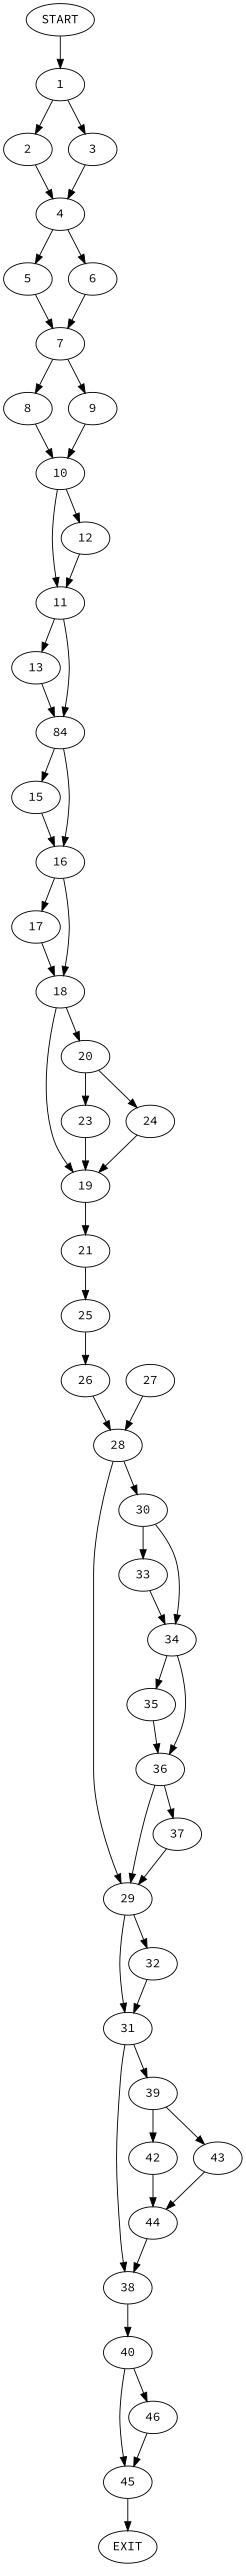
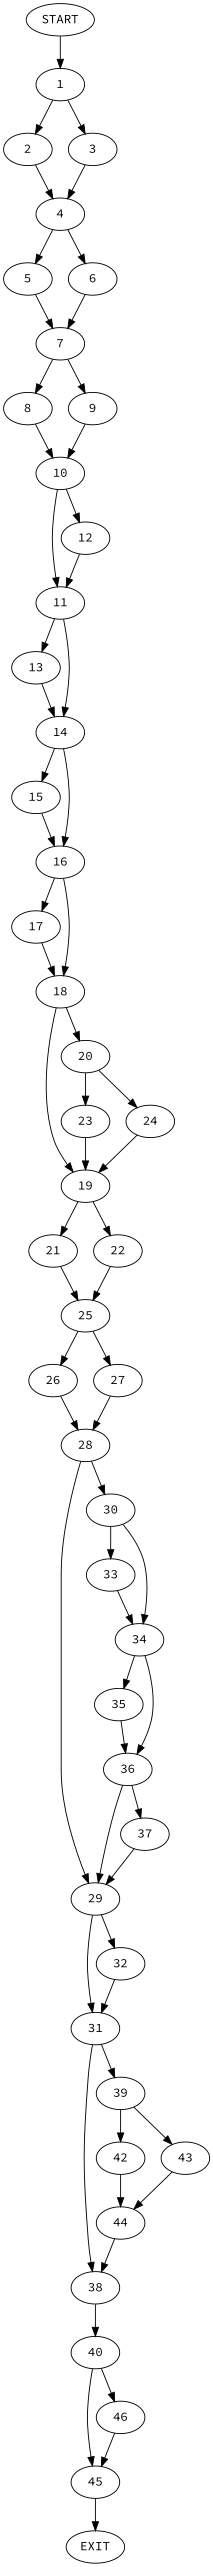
  digraph {
    fontname="Source Code Pro"
    node [fontname="Source Code Pro"]
    edge [fontname="Source Code Pro"]
    n1 [label=START]
    1
    2
    3
    n5 [label=EXIT]
    4
    5
    6
    7
    8
    9
    10
    11
    12
    13
-   14 [label=84]
+   14
    15
    16
    17
    18
    19
    20
    21
+   22
    23
    24
    25
    26
    27
    28
    29
    30
    31
    32
    33
    34
    38
    39
    35
    36
    40
    42
    43
    37
    45
    46
    44
    n1 -> 1
    1 -> 2
    1 -> 3
    2 -> 4
    3 -> 4
    4 -> 5
    4 -> 6
    5 -> 7
    6 -> 7
    7 -> 8
    7 -> 9
    8 -> 10
    9 -> 10
    10 -> 11
    10 -> 12
    11 -> 13
    11 -> 14
    12 -> 11
    13 -> 14
    14 -> 15
    14 -> 16
    15 -> 16
    16 -> 17
    16 -> 18
    17 -> 18
    18 -> 19
    18 -> 20
    19 -> 21
+   19 -> 22
    20 -> 23
    20 -> 24
    21 -> 25
+   22 -> 25
    23 -> 19
    24 -> 19
    25 -> 26
+   25 -> 27
    26 -> 28
    27 -> 28
    28 -> 29
    28 -> 30
    29 -> 31
    29 -> 32
    30 -> 33
    30 -> 34
    31 -> 38
    31 -> 39
    32 -> 31
    33 -> 34
    34 -> 35
    34 -> 36
    38 -> 40
    39 -> 42
    39 -> 43
    35 -> 36
    36 -> 29
    36 -> 37
    40 -> 45
    40 -> 46
    42 -> 44
    43 -> 44
    37 -> 29
    45 -> n5
    46 -> 45
    44 -> 38
  }
